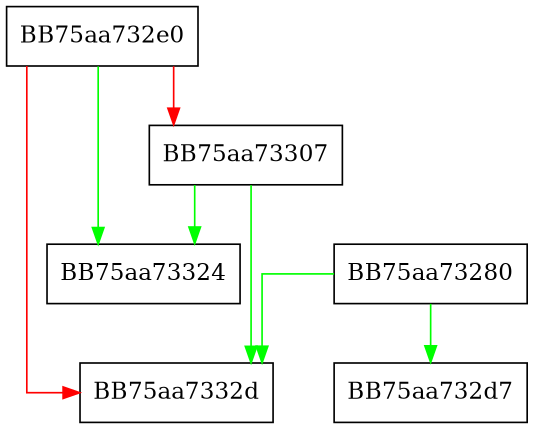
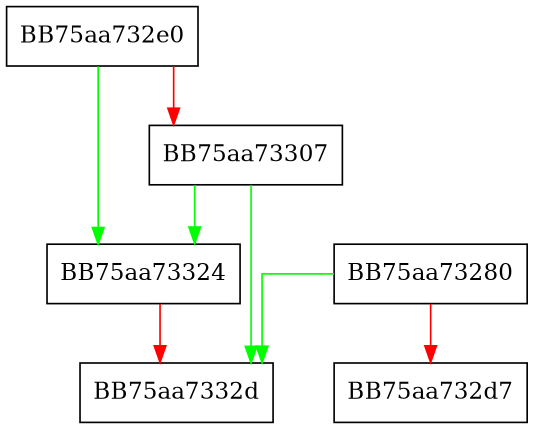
  digraph {
    splines=ortho
    node [shape=box]
    edge [color=green]
    BB75aa73280
    BB75aa7332d
    BB75aa732d7
    BB75aa732e0
    BB75aa73324
    BB75aa73307
    BB75aa73280 -> BB75aa7332d
-   BB75aa73280 -> BB75aa732d7
+   BB75aa73280 -> BB75aa732d7 [color=red]
    BB75aa732e0 -> BB75aa73324
    BB75aa732e0 -> BB75aa73307 [color=red]
-   BB75aa732e0 -> BB75aa7332d [color=red]
+   BB75aa73324 -> BB75aa7332d [color=red]
    BB75aa73307 -> BB75aa7332d
    BB75aa73307 -> BB75aa73324
  }
